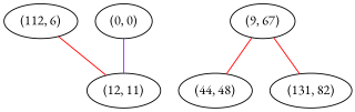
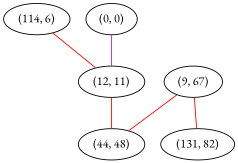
  graph {
    fontname="EB Garamond"
    node [fontname="EB Garamond"]
    edge [color=red fontname="EB Garamond" weight=1]
    n1 [label="(12, 11)"]
-   "(112, 6)"
+   "(112, 6)" [label="(114, 6)"]
    n3 [label="(44, 48)"]
    "(0, 0)"
    "(9, 67)"
    "(131, 82)"
+   n1 -- n3
    "(112, 6)" -- n1
    "(0, 0)" -- n1 [color=purple weight=4]
    "(9, 67)" -- n3
    "(9, 67)" -- "(131, 82)"
  }
